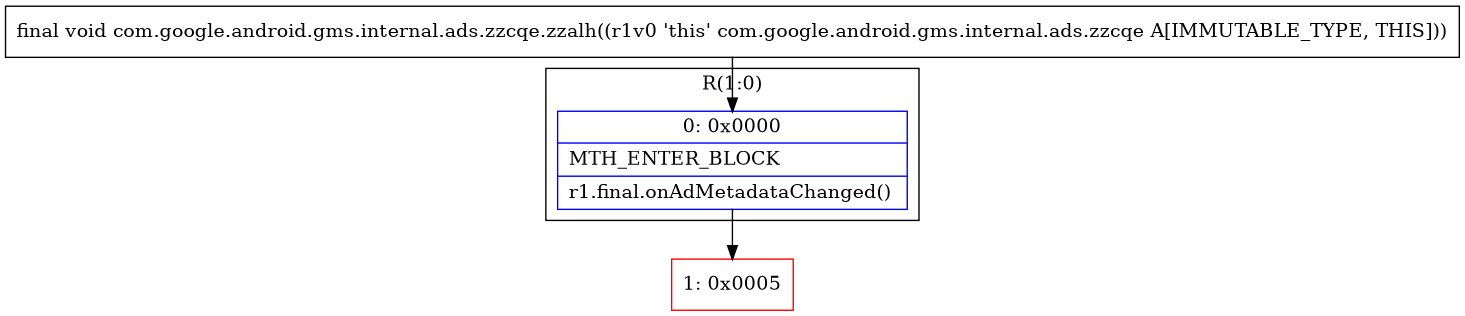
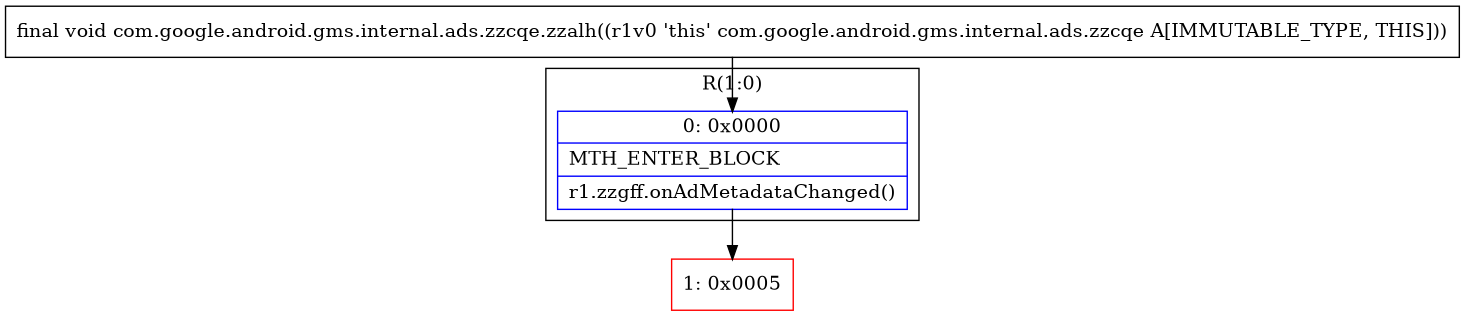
  digraph {
    fontname="DejaVu Serif"
    node [shape=record fontname="DejaVu Serif"]
    edge [fontname="DejaVu Serif"]
-   n1 [color=blue label="{0\:\ 0x0000|MTH_ENTER_BLOCK\l|r1.final.onAdMetadataChanged()\l}"]
+   n1 [color=blue label="{0\:\ 0x0000|MTH_ENTER_BLOCK\l|r1.zzgff.onAdMetadataChanged()\l}"]
    n2 [color=red label="{1\:\ 0x0005}"]
    n3 [label="{final void com.google.android.gms.internal.ads.zzcqe.zzalh((r1v0 'this' com.google.android.gms.internal.ads.zzcqe A[IMMUTABLE_TYPE, THIS])) }"]
    subgraph cluster_1 {
      label="R(1:0)"
      n1
    }
    n1 -> n2
    n3 -> n1
  }
